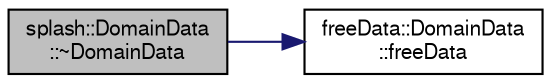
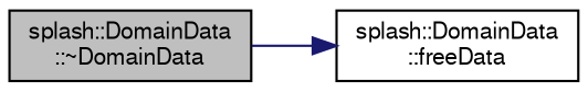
  digraph {
    rankdir=LR
    node [color=black fontname=FreeSans fontsize=10 shape=record style=filled]
    n1 [fillcolor=grey75 fontcolor=black height=0.2 label="splash::DomainData\l::~DomainData" width=0.4]
-   n2 [fillcolor=white height=0.2 label="freeData::DomainData\l::freeData" width=0.4]
+   n2 [fillcolor=white height=0.2 label="splash::DomainData\l::freeData" width=0.4]
    n1 -> n2 [color=midnightblue fontname=FreeSans fontsize=10 labelfontname=FreeSans labelfontsize=10 style=solid]
  }
